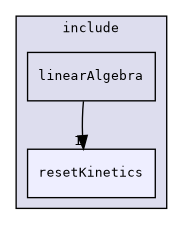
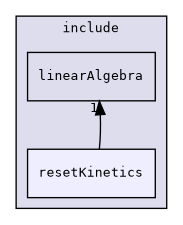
  digraph {
    compound=true
    fontname="DejaVu Sans Mono"
    node [fontname="DejaVu Sans Mono" fontsize=10 shape=box]
    n1 [label=linearAlgebra]
    n2 [fillcolor="#eeeeff" label=resetKinetics pencolor=black style=filled]
    subgraph cluster_1 {
      bgcolor="#ddddee"
      fontsize=10
      label=include
      pencolor=black
      n1
      n2
    }
-   n1 -> n2 [headlabel=1 labeldistance=1.5 labelfontname=Helvetica labelfontsize=10 color=black fontname="DejaVu Sans Mono"]
+   n2 -> n1 [headlabel=1 labeldistance=1.5 labelfontname=Helvetica labelfontsize=10 color=black fontname="DejaVu Sans Mono"]
  }
